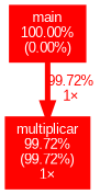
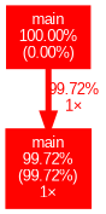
  digraph {
    fontname=Arial
    nodesep=0.125
    ranksep=0.25
    node [fontcolor="#ffffff" fontname=Arial fontsize=10.00 shape=box style=filled]
    n1 [color="#ff0000" height=0 label="main\n100.00%\n(0.00%)" width=0]
-   n2 [color="#ff0300" height=0 label="multiplicar\n99.72%\n(99.72%)\n1×" width=0]
+   n2 [color="#ff0300" height=0 label="main\n99.72%\n(99.72%)\n1×" width=0]
    n1 -> n2 [arrowsize=1.00 color="#ff0300" fontcolor="#ff0300" fontname=Arial fontsize=10.00 label="99.72%\n1×" labeldistance=3.99 penwidth=3.99]
  }
